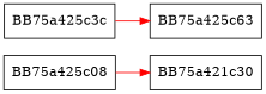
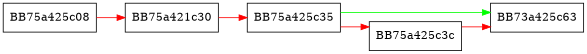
  digraph {
    rankdir=LR
    splines=ortho
    node [shape=box]
    edge [color=red]
    n1 [label=BB75a421c30]
    BB75a425c08
-   BB75a425c63
+   BB75a425c35
+   BB75a425c63 [label=BB73a425c63]
    BB75a425c3c
+   n1 -> BB75a425c35
    BB75a425c08 -> n1
+   BB75a425c35 -> BB75a425c63 [color=green]
+   BB75a425c35 -> BB75a425c3c
    BB75a425c3c -> BB75a425c63
  }
